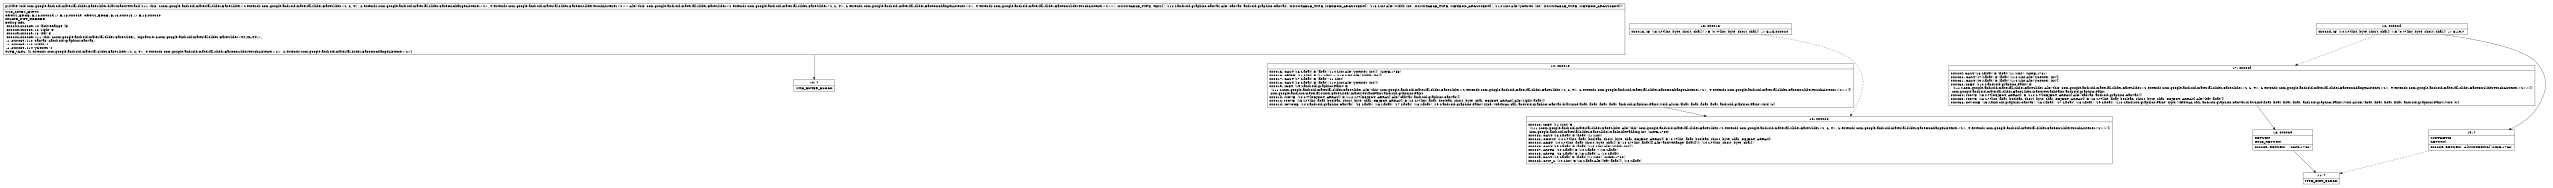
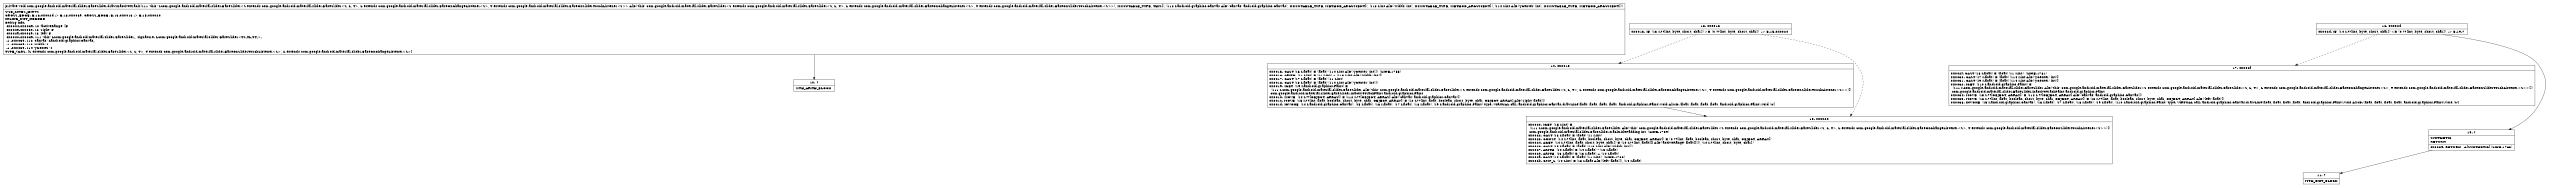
  digraph {
    node [shape=record]
-   n1 [label="{10\:\ ?|MTH_ENTER_BLOCK\l}"]
+   n1 [label="{10\:\ ?|MTH_ARITH_BLOCK\l}"]
    n2 [label="{13\:\ 0x0013|0x0013: IF  (r3 I:??[int, byte, short, char]) \>= (0 ??[int, byte, short, char])  \-\> B:15:0x0020 \l}"]
    n3 [label="{14\:\ 0x0015|0x0015: CAST (r6 I:float) = (float) (r14 I:int A[D('yCenter' int)])  (LINE:1755)\l0x0016: ARITH  (r1 I:int) = (r1 I:int) + (r13 I:int A[D('width' int)]) \l0x0017: CAST (r7 I:float) = (float) (r1 I:int) \l0x0018: CAST (r8 I:float) = (float) (r14 I:int A[D('yCenter' int)]) \l0x0019: IGET  (r9 I:android.graphics.Paint) = \l  (r11 I:com.google.android.material.slider.BaseSlider A[D('this' com.google.android.material.slider.BaseSlider\<S extends com.google.android.material.slider.BaseSlider\<S, L, T\>, L extends com.google.android.material.slider.BaseOnChangeListener\<S\>, T extends com.google.android.material.slider.BaseOnSliderTouchListener\<S\>\>)])\l com.google.android.material.slider.BaseSlider.inactiveTrackPaint android.graphics.Paint \l0x001b: MOVE  (r4 I:??[OBJECT, ARRAY]) = (r12 I:??[OBJECT, ARRAY] A[D('canvas' android.graphics.Canvas)]) \l0x001c: MOVE  (r5 I:??[int, float, boolean, short, byte, char, OBJECT, ARRAY]) = (r2 I:??[int, float, boolean, short, byte, char, OBJECT, ARRAY] A[D('right' float)]) \l0x001d: INVOKE  (r4 I:android.graphics.Canvas), (r5 I:float), (r6 I:float), (r7 I:float), (r8 I:float), (r9 I:android.graphics.Paint) type: VIRTUAL call: android.graphics.Canvas.drawLine(float, float, float, float, android.graphics.Paint):void A[MD:(float, float, float, float, android.graphics.Paint):void (c)]\l}"]
-   n4 [label="{15\:\ 0x0020|0x0020: IGET  (r1 I:int) = \l  (r11 I:com.google.android.material.slider.BaseSlider A[D('this' com.google.android.material.slider.BaseSlider\<S extends com.google.android.material.slider.BaseSlider\<S, L, T\>, L extends com.google.android.material.slider.BaseOnChangeListener\<S\>, T extends com.google.android.material.slider.BaseOnSliderTouchListener\<S\>\>)])\l com.google.android.material.slider.BaseSlider.trackSidePadding int  (LINE:1759)\l0x0022: CAST (r3 I:float) = (float) (r1 I:int) \l0x0023: CONST  (r4 I:??[int, float, boolean, short, byte, char, OBJECT, ARRAY]) = (0 ??[int, float, boolean, short, byte, char, OBJECT, ARRAY]) \l0x0024: AGET  (r4 I:??[int, float, short, byte, char]) = (r0 I:??[int, float][] A[D('activeRange' float[])]), (r4 I:??[int, short, byte, char]) \l0x0026: CAST (r5 I:float) = (float) (r13 I:int A[D('width' int)]) \l0x0027: ARITH  (r4 I:float) = (r4 I:float) * (r5 I:float) \l0x0029: ARITH  (r3 I:float) = (r3 I:float) + (r4 I:float) \l0x002a: CAST (r4 I:float) = (float) (r1 I:int)  (LINE:1760)\l0x002b: CMP_L  (r4 I:int) = (r3 I:float A[D('left' float)]), (r4 I:float) \l}"]
+   n4 [label="{15\:\ 0x0020|0x0020: IGET  (r5 I:int) = \l  (r11 I:com.google.android.material.slider.BaseSlider A[D('this' com.google.android.material.slider.BaseSlider\<S extends com.google.android.material.slider.BaseSlider\<S, L, T\>, L extends com.google.android.material.slider.BaseOnChangeListener\<S\>, T extends com.google.android.material.slider.BaseOnSliderTouchListener\<S\>\>)])\l com.google.android.material.slider.BaseSlider.trackSidePadding int  (LINE:1759)\l0x0022: CAST (r3 I:float) = (float) (r1 I:int) \l0x0023: CONST  (r4 I:??[int, float, boolean, short, byte, char, OBJECT, ARRAY]) = (0 ??[int, float, boolean, short, byte, char, OBJECT, ARRAY]) \l0x0024: AGET  (r4 I:??[int, float, short, byte, char]) = (r0 I:??[int, float][] A[D('activeRange' float[])]), (r4 I:??[int, short, byte, char]) \l0x0026: CAST (r5 I:float) = (float) (r13 I:int A[D('width' int)]) \l0x0027: ARITH  (r4 I:float) = (r4 I:float) * (r5 I:float) \l0x0029: ARITH  (r3 I:float) = (r3 I:float) + (r4 I:float) \l0x002a: CAST (r4 I:float) = (float) (r1 I:int)  (LINE:1760)\l0x002b: CMP_L  (r4 I:int) = (r3 I:float A[D('left' float)]), (r4 I:float) \l}"]
    n5 [label="{16\:\ 0x002d|0x002d: IF  (r4 I:??[int, byte, short, char]) \<= (0 ??[int, byte, short, char])  \-\> B:19:? \l}"]
    n6 [label="{17\:\ 0x002f|0x002f: CAST (r6 I:float) = (float) (r1 I:int)  (LINE:1761)\l0x0030: CAST (r7 I:float) = (float) (r14 I:int A[D('yCenter' int)]) \l0x0031: CAST (r9 I:float) = (float) (r14 I:int A[D('yCenter' int)]) \l0x0032: IGET  (r10 I:android.graphics.Paint) = \l  (r11 I:com.google.android.material.slider.BaseSlider A[D('this' com.google.android.material.slider.BaseSlider\<S extends com.google.android.material.slider.BaseSlider\<S, L, T\>, L extends com.google.android.material.slider.BaseOnChangeListener\<S\>, T extends com.google.android.material.slider.BaseOnSliderTouchListener\<S\>\>)])\l com.google.android.material.slider.BaseSlider.inactiveTrackPaint android.graphics.Paint \l0x0034: MOVE  (r5 I:??[OBJECT, ARRAY]) = (r12 I:??[OBJECT, ARRAY] A[D('canvas' android.graphics.Canvas)]) \l0x0035: MOVE  (r8 I:??[int, float, boolean, short, byte, char, OBJECT, ARRAY]) = (r3 I:??[int, float, boolean, short, byte, char, OBJECT, ARRAY] A[D('left' float)]) \l0x0036: INVOKE  (r5 I:android.graphics.Canvas), (r6 I:float), (r7 I:float), (r8 I:float), (r9 I:float), (r10 I:android.graphics.Paint) type: VIRTUAL call: android.graphics.Canvas.drawLine(float, float, float, float, android.graphics.Paint):void A[MD:(float, float, float, float, android.graphics.Paint):void (c)]\l}"]
    n7 [label="{19\:\ ?|SYNTHETIC\lRETURN\l|0x0039: RETURN   A[SYNTHETIC] (LINE:1763)\l}"]
-   n8 [label="{18\:\ 0x0039|RETURN\lORIG_RETURN\l|0x0039: RETURN    (LINE:1763)\l}"]
    n9 [label="{11\:\ ?|MTH_EXIT_BLOCK\l}"]
    n10 [label="{private void com.google.android.material.slider.BaseSlider.drawInactiveTrack((r11 'this' I:com.google.android.material.slider.BaseSlider\<S extends com.google.android.material.slider.BaseSlider\<S, L, T\>, L extends com.google.android.material.slider.BaseOnChangeListener\<S\>, T extends com.google.android.material.slider.BaseOnSliderTouchListener\<S\>\> A[D('this' com.google.android.material.slider.BaseSlider\<S extends com.google.android.material.slider.BaseSlider\<S, L, T\>, L extends com.google.android.material.slider.BaseOnChangeListener\<S\>, T extends com.google.android.material.slider.BaseOnSliderTouchListener\<S\>\>), IMMUTABLE_TYPE, THIS]), (r12 I:android.graphics.Canvas A[D('canvas' android.graphics.Canvas), IMMUTABLE_TYPE, METHOD_ARGUMENT]), (r13 I:int A[D('width' int), IMMUTABLE_TYPE, METHOD_ARGUMENT]), (r14 I:int A[D('yCenter' int), IMMUTABLE_TYPE, METHOD_ARGUMENT]))  | USE_LINES_HINTS\lCROSS_EDGE: B:16:0x002d \-\> B:18:0x0039, CROSS_EDGE: B:13:0x0013 \-\> B:15:0x0020\lINLINE_NOT_NEEDED\lDebug Info:\l  0x0004\-0x0039: r0 'activeRange' [F\l  0x000e\-0x0039: r2 'right' F\l  0x002a\-0x0039: r3 'left' F\l  0x0000\-0x0039: r11 'this' Lcom\/google\/android\/material\/slider\/BaseSlider;, signature: Lcom\/google\/android\/material\/slider\/BaseSlider\<TS;TL;TT;\>;\l  \-1 \-0x0039: r12 'canvas' Landroid\/graphics\/Canvas;\l  \-1 \-0x0039: r13 'width' I\l  \-1 \-0x0039: r14 'yCenter' I\lTYPE_VARS: [S extends com.google.android.material.slider.BaseSlider\<S, L, T\>, T extends com.google.android.material.slider.BaseOnSliderTouchListener\<S\>, L extends com.google.android.material.slider.BaseOnChangeListener\<S\>]\l}"]
+   n2 -> n3 [style=dashed]
    n2 -> n4 [style=dashed]
    n3 -> n4
    n5 -> n6 [style=dashed]
    n5 -> n7
-   n6 -> n8
-   n7 -> n9 [style=dashed]
-   n8 -> n9
+   n7 -> n9
    n10 -> n1
  }
